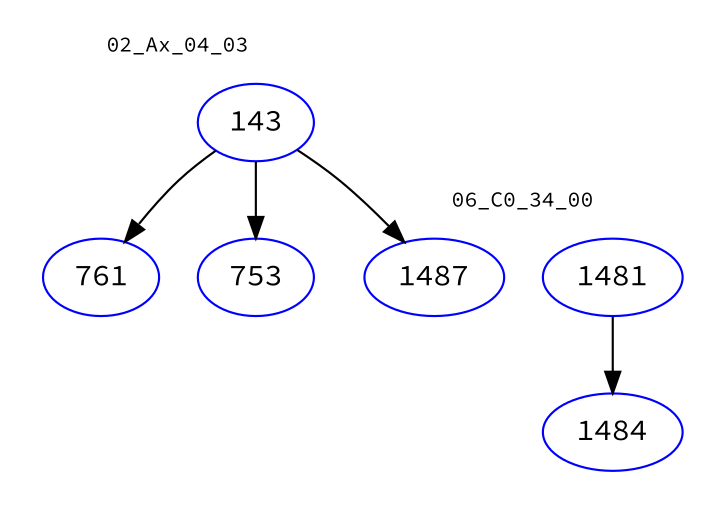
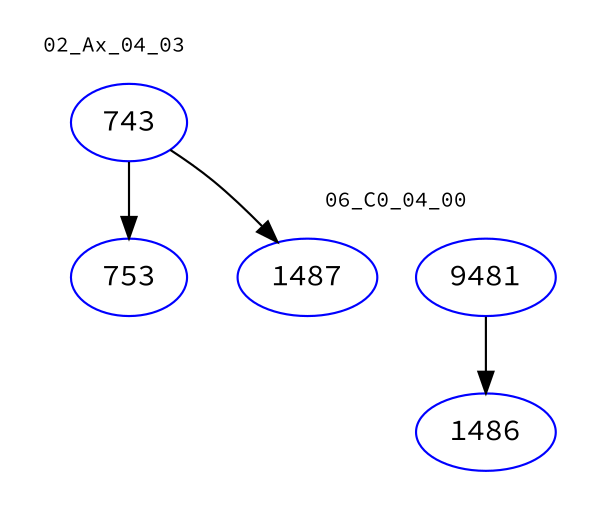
  digraph {
    fontname="Source Code Pro"
    node [color=blue fontname="Source Code Pro"]
    edge [color=black fontname="Source Code Pro"]
-   n1 [label=143]
-   n2 [label=761]
+   n1 [label=743]
    n3 [label=753]
-   n4 [label=1481]
+   n4 [label=9481]
    n5 [label=1487]
-   n6 [label=1484]
+   n6 [label=1486]
    subgraph cluster_1 {
      color=white
      fontsize=10
      label="02_Ax_04_03"
      n1
-     n2
      n3
    }
    subgraph cluster_2 {
      color=white
      fontsize=10
-     label="06_C0_34_00"
+     label="06_C0_04_00"
      n4
      n5
      n6
    }
-   n1 -> n2
    n1 -> n3
    n1 -> n5
    n4 -> n6
  }
